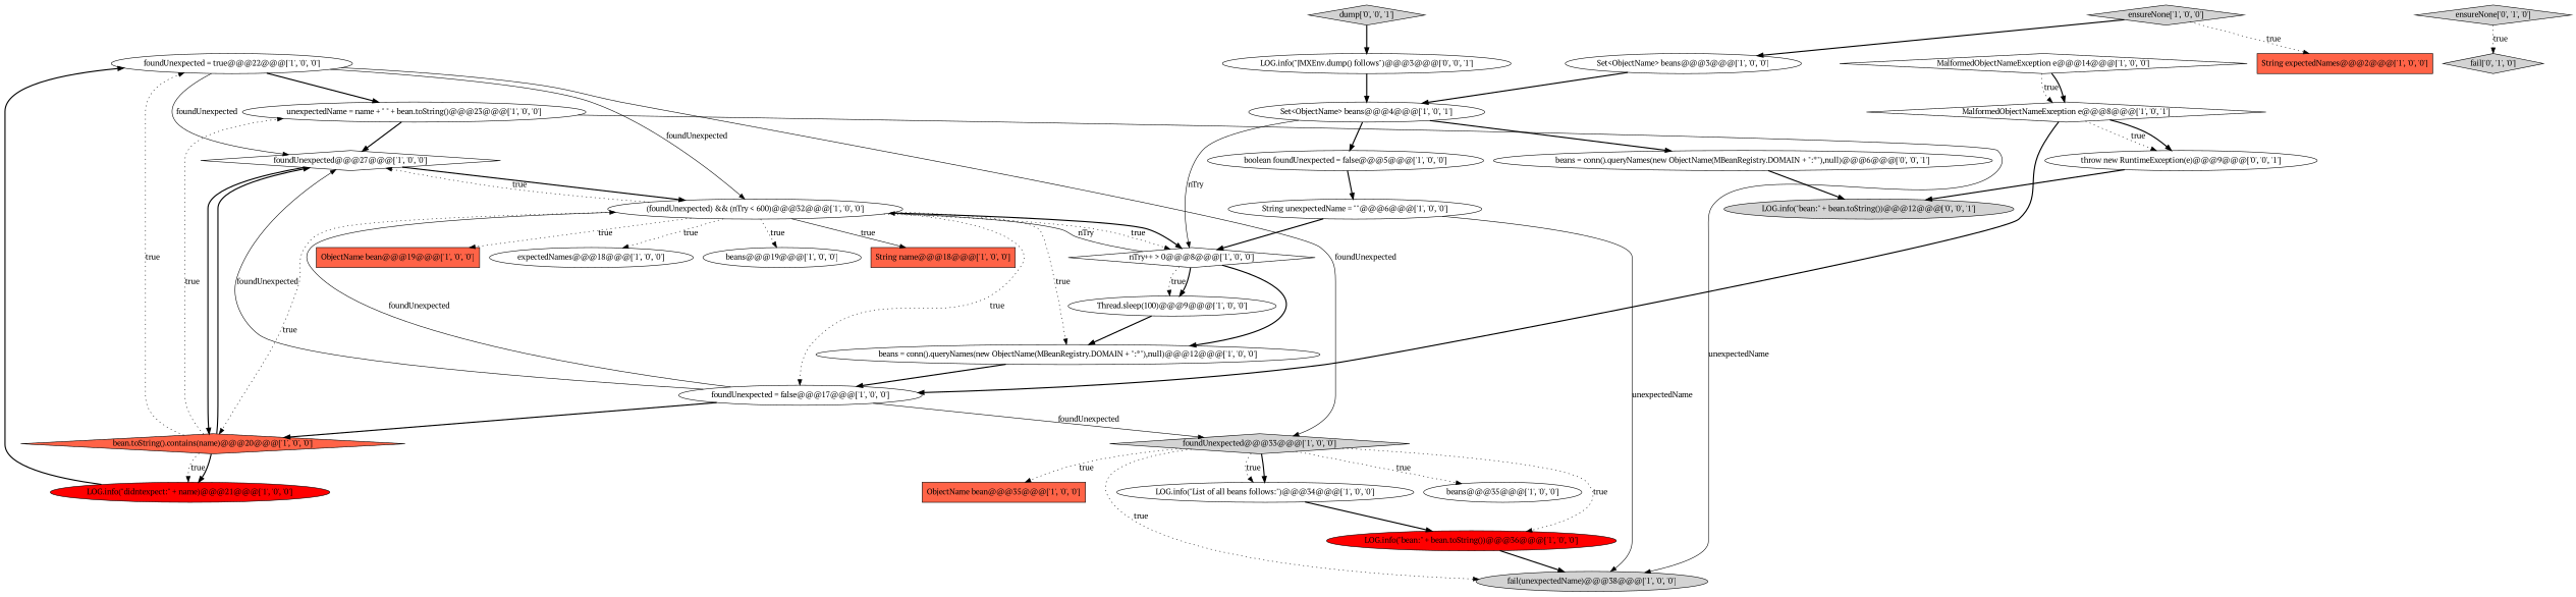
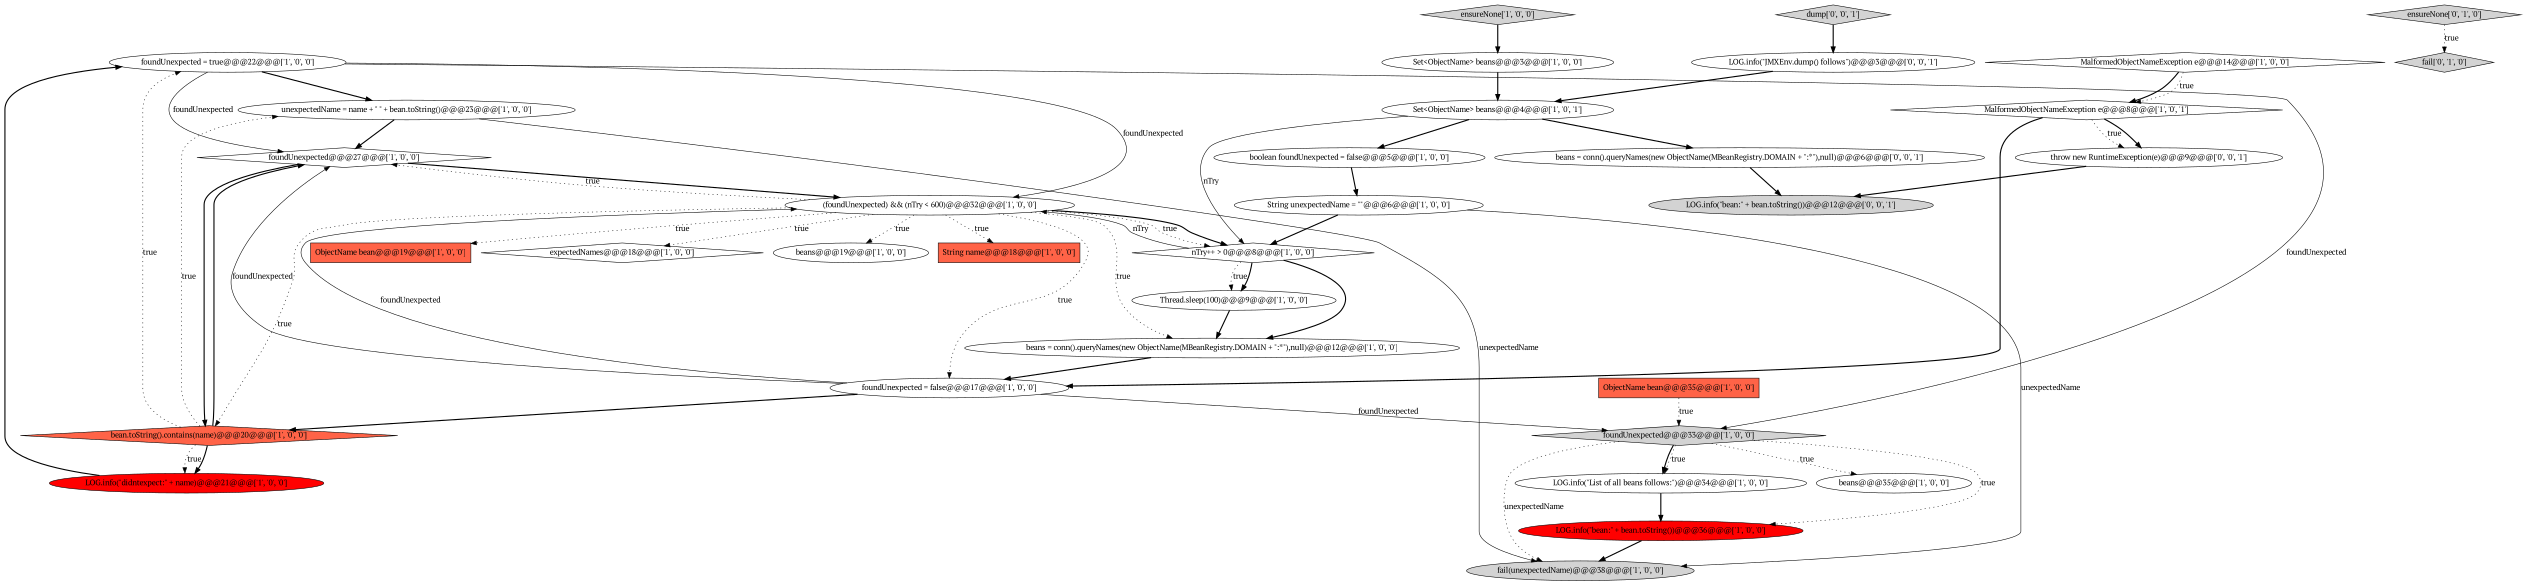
  digraph {
    fontname="PT Serif"
    node [fillcolor=white fontname="PT Serif" shape=ellipse style=filled]
    edge [fontname="PT Serif" style=bold]
    n1 [label="foundUnexpected = true@@@22@@@['1', '0', '0']"]
    n2 [label="unexpectedName = name + \" \" + bean.toString()@@@23@@@['1', '0', '0']"]
    n3 [label="foundUnexpected@@@27@@@['1', '0', '0']" shape=diamond]
    n4 [fillcolor=lightgray label="foundUnexpected@@@33@@@['1', '0', '0']" shape=diamond]
    n5 [label="(foundUnexpected) && (nTry < 600)@@@32@@@['1', '0', '0']"]
    n6 [fillcolor=lightgray label="fail(unexpectedName)@@@38@@@['1', '0', '0']"]
    n7 [fillcolor=tomato label="bean.toString().contains(name)@@@20@@@['1', '0', '0']" shape=diamond]
    n8 [fillcolor=red label="LOG.info(\"bean:\" + bean.toString())@@@36@@@['1', '0', '0']"]
    n9 [label="beans@@@35@@@['1', '0', '0']"]
    n10 [label="LOG.info(\"List of all beans follows:\")@@@34@@@['1', '0', '0']"]
    n11 [fillcolor=tomato label="ObjectName bean@@@35@@@['1', '0', '0']" shape=box]
    n12 [label="beans = conn().queryNames(new ObjectName(MBeanRegistry.DOMAIN + \":*\"),null)@@@12@@@['1', '0', '0']"]
    n13 [label="foundUnexpected = false@@@17@@@['1', '0', '0']"]
    n14 [fillcolor=tomato label="ObjectName bean@@@19@@@['1', '0', '0']" shape=box]
    n15 [label="nTry++ > 0@@@8@@@['1', '0', '0']" shape=diamond]
-   n16 [label="expectedNames@@@18@@@['1', '0', '0']"]
+   n16 [label="expectedNames@@@18@@@['1', '0', '0']" shape=diamond]
    n17 [label="beans@@@19@@@['1', '0', '0']"]
    n18 [fillcolor=tomato label="String name@@@18@@@['1', '0', '0']" shape=box]
    n19 [label="Thread.sleep(100)@@@9@@@['1', '0', '0']"]
-   n20 [fillcolor=tomato label="String expectedNames@@@2@@@['1', '0', '0']" shape=box]
    n21 [label="boolean foundUnexpected = false@@@5@@@['1', '0', '0']"]
    n22 [label="String unexpectedName = \"\"@@@6@@@['1', '0', '0']"]
    n23 [fillcolor=red label="LOG.info(\"didntexpect:\" + name)@@@21@@@['1', '0', '0']"]
    n24 [fillcolor=lightgray label="ensureNone['0', '1', '0']" shape=diamond]
    n25 [fillcolor=lightgray label="fail['0', '1', '0']" shape=diamond]
    n26 [fillcolor=lightgray label="dump['0', '0', '1']" shape=diamond]
    n27 [label="LOG.info(\"JMXEnv.dump() follows\")@@@3@@@['0', '0', '1']"]
    n28 [label="Set<ObjectName> beans@@@4@@@['1', '0', '1']"]
    n29 [label="Set<ObjectName> beans@@@3@@@['1', '0', '0']"]
    n30 [label="beans = conn().queryNames(new ObjectName(MBeanRegistry.DOMAIN + \":*\"),null)@@@6@@@['0', '0', '1']"]
    n31 [label="throw new RuntimeException(e)@@@9@@@['0', '0', '1']"]
    n32 [fillcolor=lightgray label="LOG.info(\"bean:\" + bean.toString())@@@12@@@['0', '0', '1']"]
    n33 [fillcolor=lightgray label="ensureNone['1', '0', '0']" shape=diamond]
    n34 [label="MalformedObjectNameException e@@@14@@@['1', '0', '0']" shape=diamond]
    n35 [label="MalformedObjectNameException e@@@8@@@['1', '0', '1']" shape=diamond]
    n1 -> n2
    n1 -> n3 [label=foundUnexpected style=solid]
    n1 -> n4 [label=foundUnexpected style=solid]
    n1 -> n5 [label=foundUnexpected style=solid]
    n2 -> n3
    n2 -> n6 [label=unexpectedName style=solid]
    n3 -> n5
    n3 -> n7
-   n4 -> n6 [label=true style=dotted]
+   n4 -> n6 [label=unexpectedName style=dotted]
    n4 -> n8 [label=true style=dotted]
    n4 -> n9 [label=true style=dotted]
    n4 -> n10
    n4 -> n10 [label=true style=dotted]
-   n4 -> n11 [label=true style=dotted]
+   n11 -> n4 [label=true style=dotted]
    n5 -> n3 [label=true style=dotted]
    n5 -> n7 [label=true style=dotted]
    n5 -> n12 [label=true style=dotted]
    n5 -> n13 [label=true style=dotted]
    n5 -> n14 [label=true style=dotted]
    n5 -> n15 [label=true style=dotted]
    n5 -> n15
    n5 -> n16 [label=true style=dotted]
    n5 -> n17 [label=true style=dotted]
-   n5 -> n18 [label=true style=solid]
+   n5 -> n18 [label=true style=dotted]
    n7 -> n1 [label=true style=dotted]
    n7 -> n2 [label=true style=dotted]
    n7 -> n3
    n7 -> n23 [label=true style=dotted]
    n7 -> n23
    n8 -> n6
    n10 -> n8
    n12 -> n13
    n13 -> n3 [label=foundUnexpected style=solid]
    n13 -> n4 [label=foundUnexpected style=solid]
    n13 -> n5 [label=foundUnexpected style=solid]
    n13 -> n7
    n15 -> n5 [label=nTry style=solid]
    n15 -> n12
    n15 -> n19 [label=true style=dotted]
    n15 -> n19
    n19 -> n12
    n21 -> n22
    n22 -> n6 [label=unexpectedName style=solid]
    n22 -> n15
    n23 -> n1
    n24 -> n25 [label=true style=dotted]
    n26 -> n27
    n27 -> n28
    n28 -> n15 [label=nTry style=solid]
    n28 -> n21
    n28 -> n30
    n29 -> n28
    n30 -> n32
    n31 -> n32
-   n33 -> n20 [label=true style=dotted]
    n33 -> n29
    n34 -> n35 [label=true style=dotted]
    n34 -> n35
    n35 -> n13
    n35 -> n31 [label=true style=dotted]
    n35 -> n31
  }
